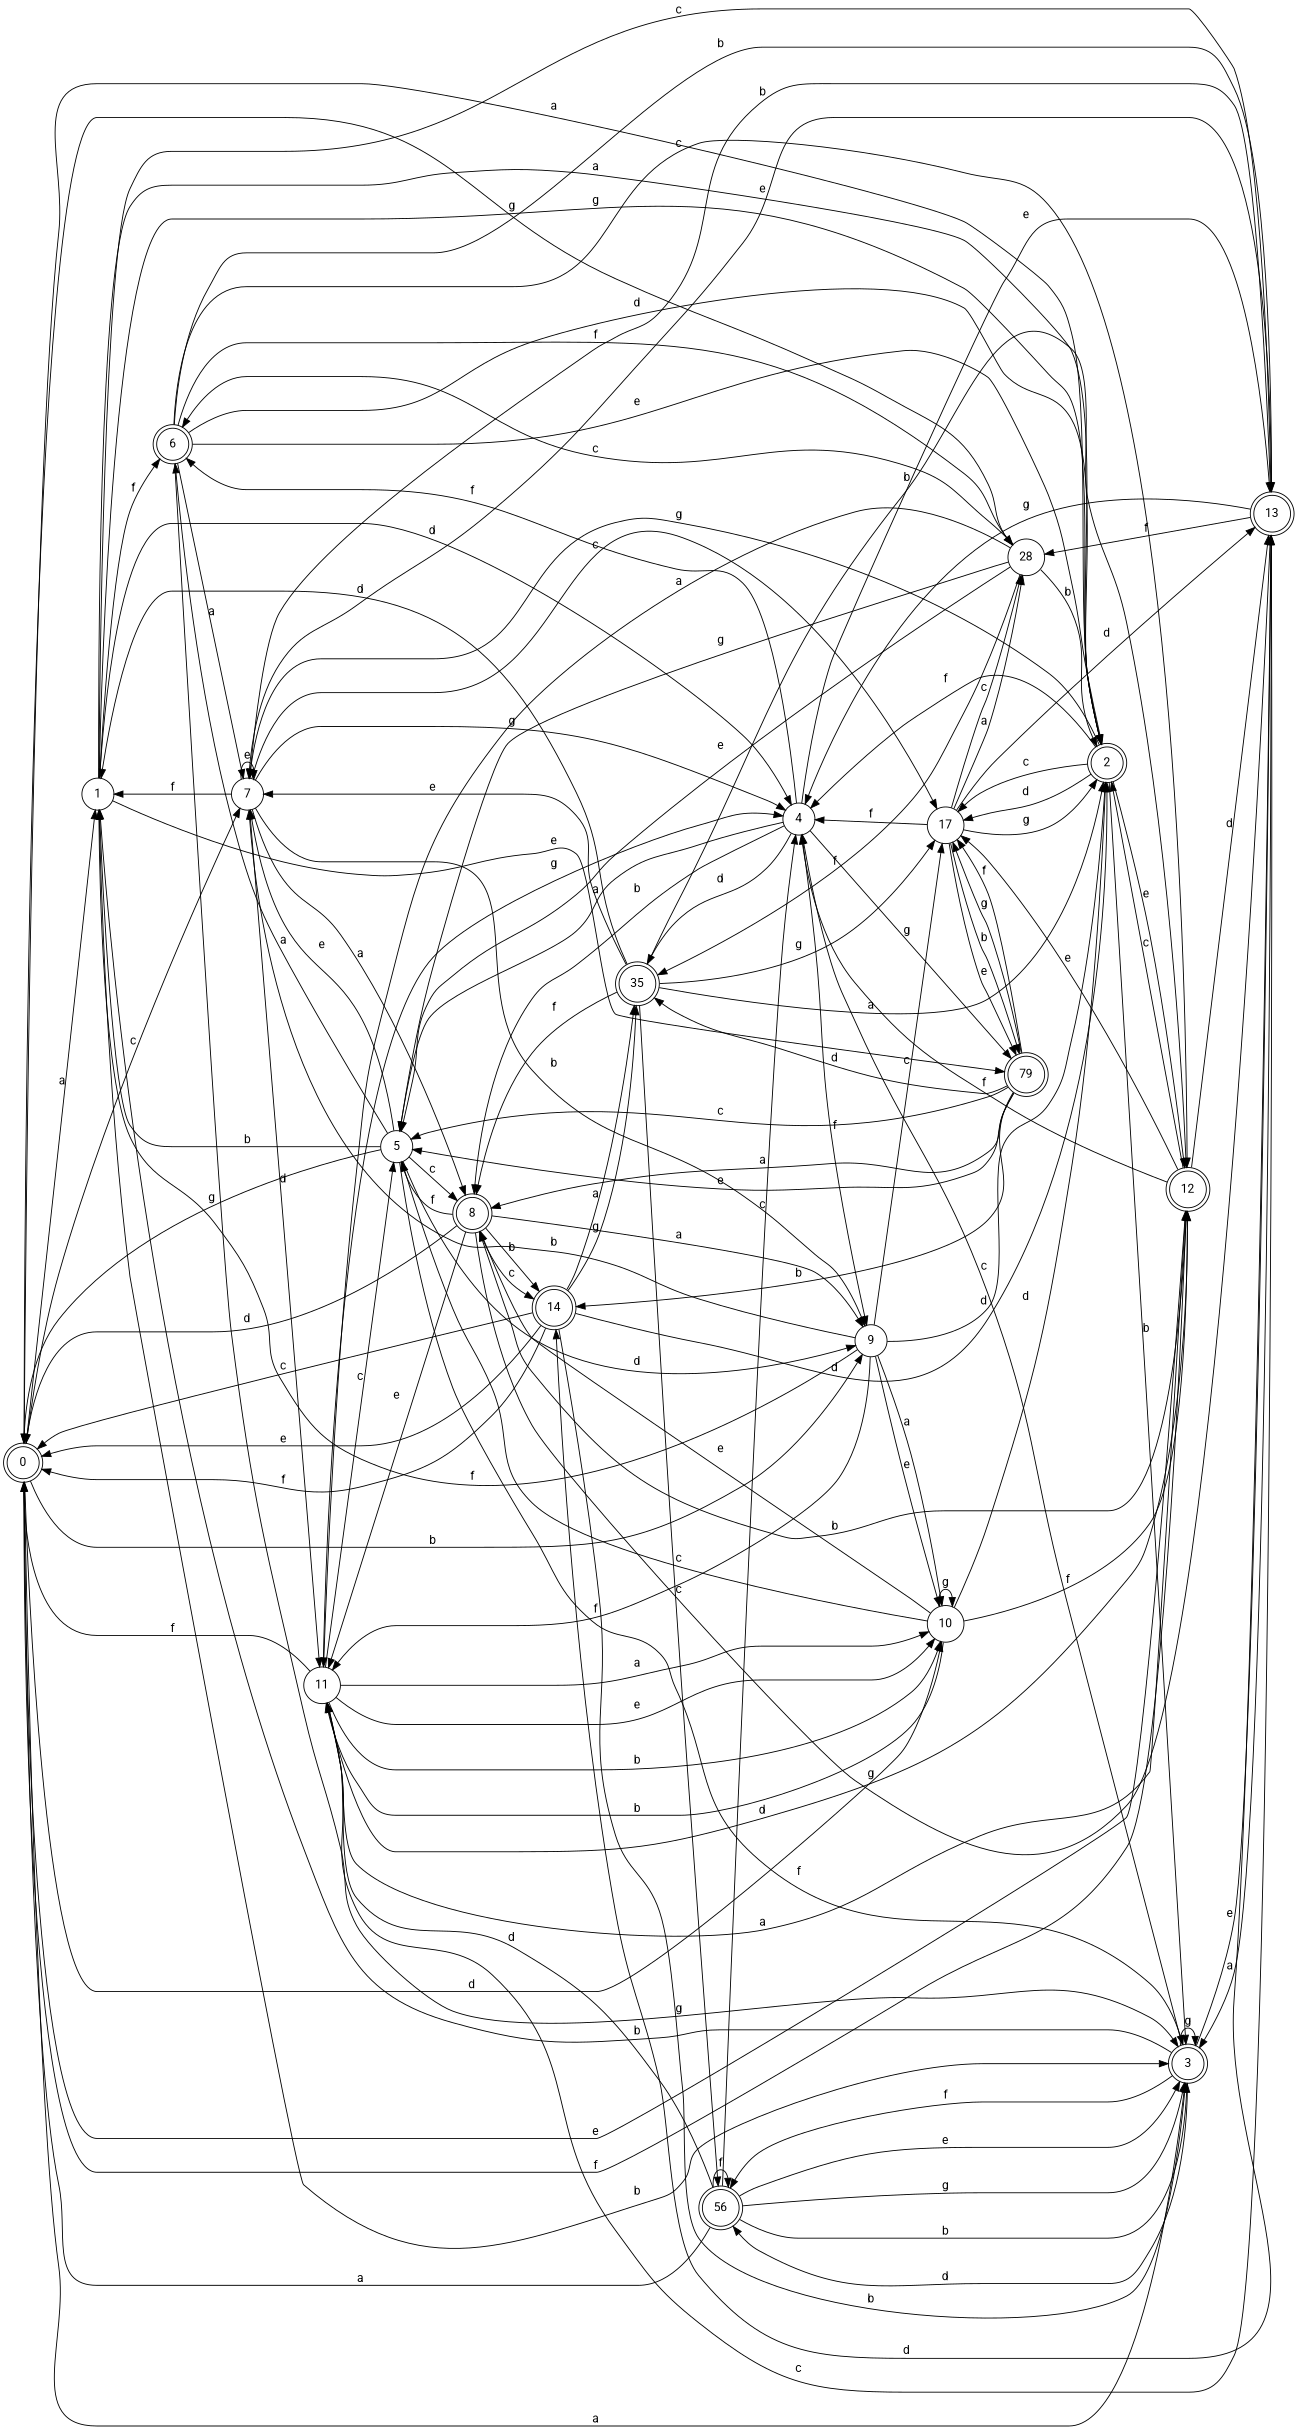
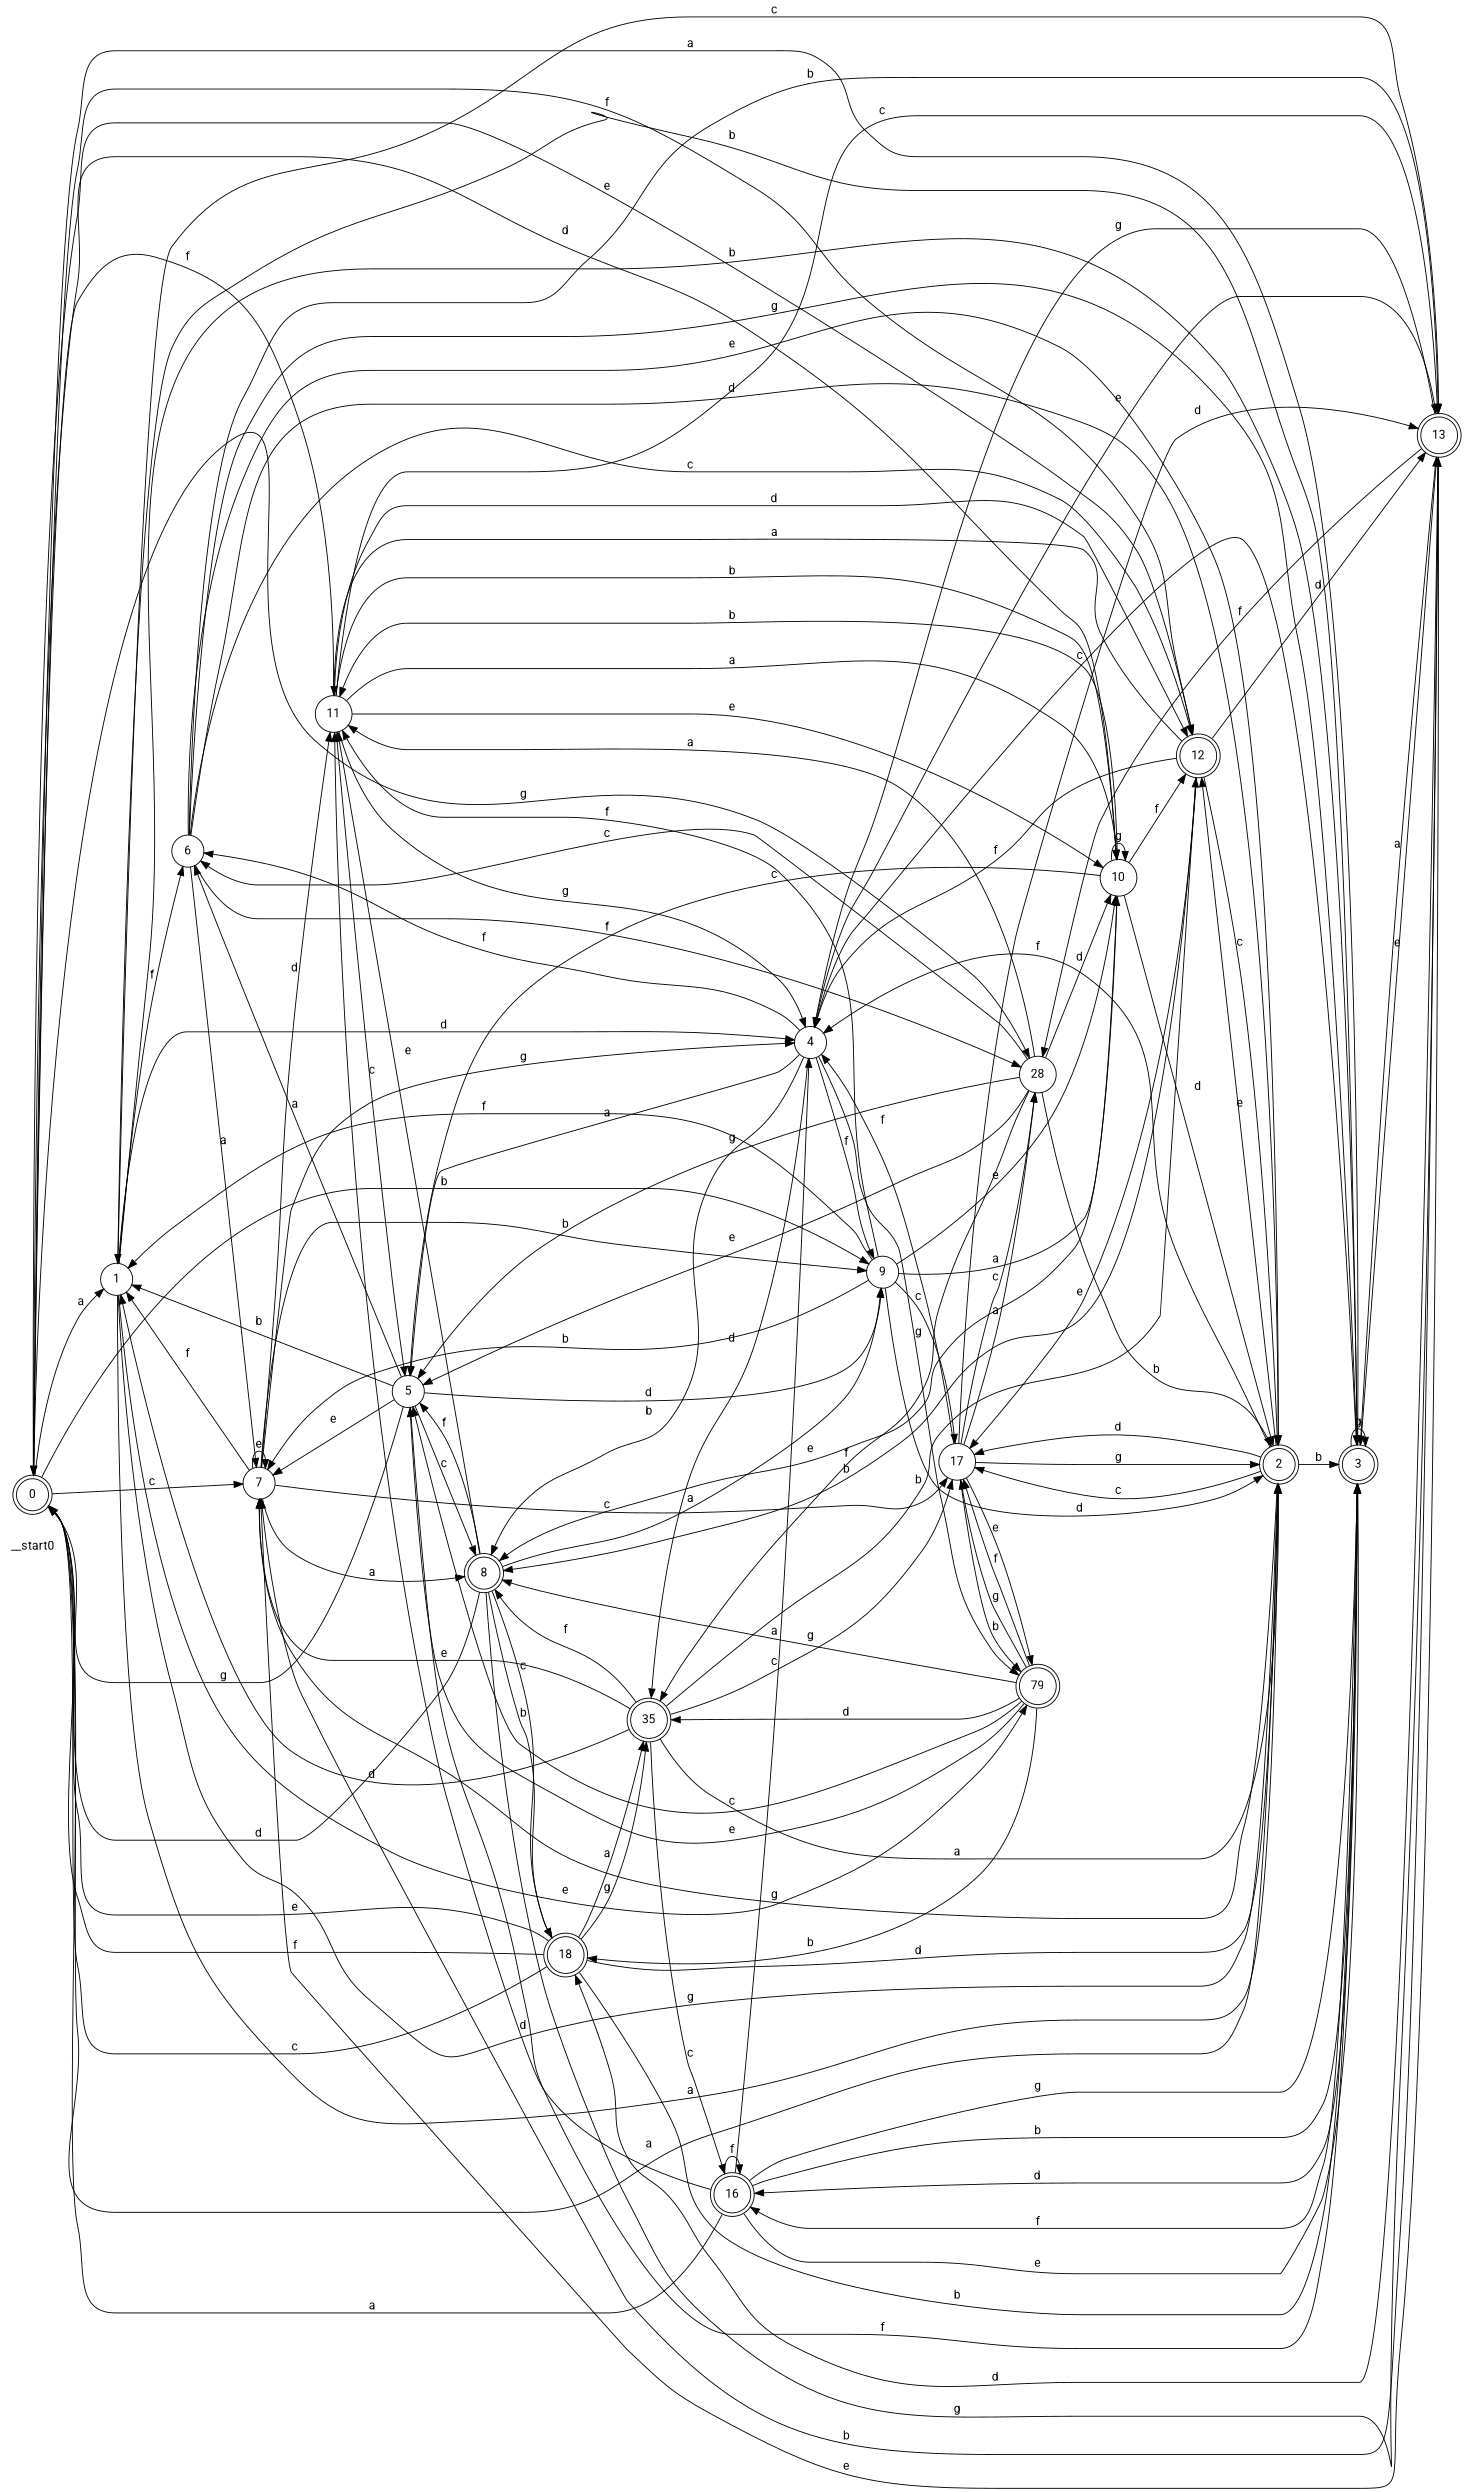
  digraph {
    fontname=Roboto
    rankdir=LR
    node [fontname=Roboto shape=doublecircle color=black fillcolor=white style="rounded,filled"]
    edge [fontname=Roboto]
+   __start0 [shape=none color="" fillcolor="" style=""]
    n2 [label=0]
    n3 [label=1 shape=circle style=filled]
    n4 [label=7 shape=circle style=filled]
    n5 [label=10 shape=circle style=filled]
    n6 [label=12]
    n7 [label=28 shape=circle style=filled]
    n8 [label=9 shape=circle]
-   n9 [label=6 style=filled]
+   n9 [label=6 shape=circle style=filled]
    n10 [label=2]
    n11 [label=3]
    n12 [label=4 shape=circle style=filled]
    n13 [label=13]
    n14 [label=79]
    n15 [label=17 shape=circle style=filled]
    n16 [label=8]
    n17 [label=11 shape=circle style=filled]
    n18 [label=5 shape=circle style=filled]
    n19 [label=35]
-   n20 [label=56]
-   n21 [label=14]
+   n20 [label=16]
+   n21 [label=18]
    n2 -> n3 [label=a]
    n2 -> n4 [label=c]
    n2 -> n5 [label=d]
    n2 -> n6 [label=e]
    n2 -> n6 [label=f]
    n2 -> n7 [label=g]
    n2 -> n8 [label=b]
    n3 -> n9 [label=f]
    n3 -> n10 [label=a]
    n3 -> n10 [label=g]
    n3 -> n11 [label=b]
    n3 -> n12 [label=d]
    n3 -> n13 [label=c]
    n3 -> n14 [label=e]
    n4 -> n3 [label=f]
    n4 -> n4 [label=e]
    n4 -> n8 [label=b]
    n4 -> n12 [label=g]
    n4 -> n15 [label=c]
    n4 -> n16 [label=a]
    n4 -> n17 [label=d]
    n5 -> n5 [label=g]
    n5 -> n6 [label=f]
    n5 -> n10 [label=d]
    n5 -> n16 [label=e]
    n5 -> n17 [label=b]
    n5 -> n18 [label=c]
    n6 -> n10 [label=c]
    n6 -> n12 [label=f]
    n6 -> n13 [label=d]
    n6 -> n15 [label=e]
    n6 -> n16 [label=b]
    n6 -> n17 [label=a]
+   n7 -> n5 [label=d]
    n7 -> n9 [label=c]
    n7 -> n10 [label=b]
    n7 -> n17 [label=a]
    n7 -> n18 [label=e]
    n7 -> n18 [label=g]
    n7 -> n19 [label=f]
    n8 -> n3 [label=f]
    n8 -> n4 [label=b]
    n8 -> n5 [label=a]
    n8 -> n5 [label=e]
    n8 -> n10 [label=d]
    n8 -> n15 [label=c]
    n8 -> n17 [label=f]
    n9 -> n4 [label=a]
    n9 -> n6 [label=c]
    n9 -> n7 [label=f]
    n9 -> n10 [label=d]
    n9 -> n10 [label=e]
    n9 -> n11 [label=g]
    n9 -> n13 [label=b]
    n10 -> n2 [label=a]
    n10 -> n4 [label=g]
    n10 -> n6 [label=e]
    n10 -> n11 [label=b]
    n10 -> n12 [label=f]
    n10 -> n15 [label=c]
    n10 -> n15 [label=d]
    n11 -> n2 [label=a]
    n11 -> n3 [label=b]
    n11 -> n11 [label=g]
    n11 -> n12 [label=c]
    n11 -> n13 [label=e]
    n11 -> n20 [label=d]
    n11 -> n20 [label=f]
    n12 -> n8 [label=f]
    n12 -> n9 [label=f]
    n12 -> n13 [label=e]
    n12 -> n14 [label=g]
    n12 -> n16 [label=b]
    n12 -> n18 [label=a]
    n12 -> n19 [label=d]
    n13 -> n4 [label=b]
    n13 -> n4 [label=e]
    n13 -> n7 [label=f]
    n13 -> n11 [label=a]
    n13 -> n12 [label=g]
    n13 -> n21 [label=d]
    n14 -> n15 [label=f]
    n14 -> n15 [label=g]
    n14 -> n16 [label=a]
    n14 -> n18 [label=c]
    n14 -> n18 [label=e]
    n14 -> n19 [label=d]
    n14 -> n21 [label=b]
    n15 -> n7 [label=a]
    n15 -> n7 [label=c]
    n15 -> n10 [label=g]
    n15 -> n12 [label=f]
    n15 -> n13 [label=d]
    n15 -> n14 [label=b]
    n15 -> n14 [label=e]
    n16 -> n2 [label=d]
    n16 -> n8 [label=a]
    n16 -> n13 [label=g]
    n16 -> n17 [label=e]
    n16 -> n18 [label=f]
    n16 -> n21 [label=b]
    n16 -> n21 [label=c]
    n17 -> n2 [label=f]
    n17 -> n5 [label=a]
    n17 -> n5 [label=b]
    n17 -> n5 [label=e]
    n17 -> n6 [label=d]
    n17 -> n12 [label=g]
    n17 -> n13 [label=c]
    n17 -> n18 [label=c]
    n18 -> n2 [label=g]
    n18 -> n3 [label=b]
    n18 -> n4 [label=e]
    n18 -> n8 [label=d]
    n18 -> n9 [label=a]
    n18 -> n11 [label=f]
    n18 -> n16 [label=c]
    n19 -> n3 [label=d]
    n19 -> n4 [label=e]
    n19 -> n6 [label=b]
    n19 -> n10 [label=a]
    n19 -> n15 [label=g]
    n19 -> n16 [label=f]
    n19 -> n20 [label=c]
    n20 -> n2 [label=a]
    n20 -> n11 [label=b]
    n20 -> n11 [label=e]
    n20 -> n11 [label=g]
    n20 -> n12 [label=c]
    n20 -> n17 [label=d]
    n20 -> n20 [label=f]
    n21 -> n2 [label=c]
    n21 -> n2 [label=e]
    n21 -> n2 [label=f]
    n21 -> n10 [label=d]
    n21 -> n11 [label=b]
    n21 -> n19 [label=a]
    n21 -> n19 [label=g]
  }
